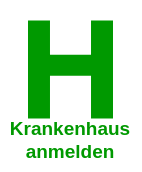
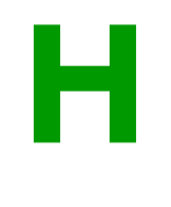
  <mxCell id="0" />
  <mxCell id="1" parent="0" />
- <mxCell id="2" value="Krankenhaus&lt;br&gt;anmelden" style="text;html=1;strokeColor=none;fillColor=none;align=center;verticalAlign=middle;whiteSpace=wrap;rounded=0;fontColor=#009900;fontSize=19;fontStyle=1" vertex="1" parent="1"><mxGeometry x="20" y="130" width="100" height="20" as="geometry" /></mxCell>
  <mxCell id="3" value="" style="shape=mxgraph.signs.healthcare.hospital_2;html=1;pointerEvents=1;fillColor=#009900;strokeColor=none;verticalLabelPosition=bottom;verticalAlign=top;align=center;fontSize=19;fontColor=#009900;" vertex="1" parent="1"><mxGeometry x="27.5" y="20" width="85" height="98" as="geometry" /></mxCell>
